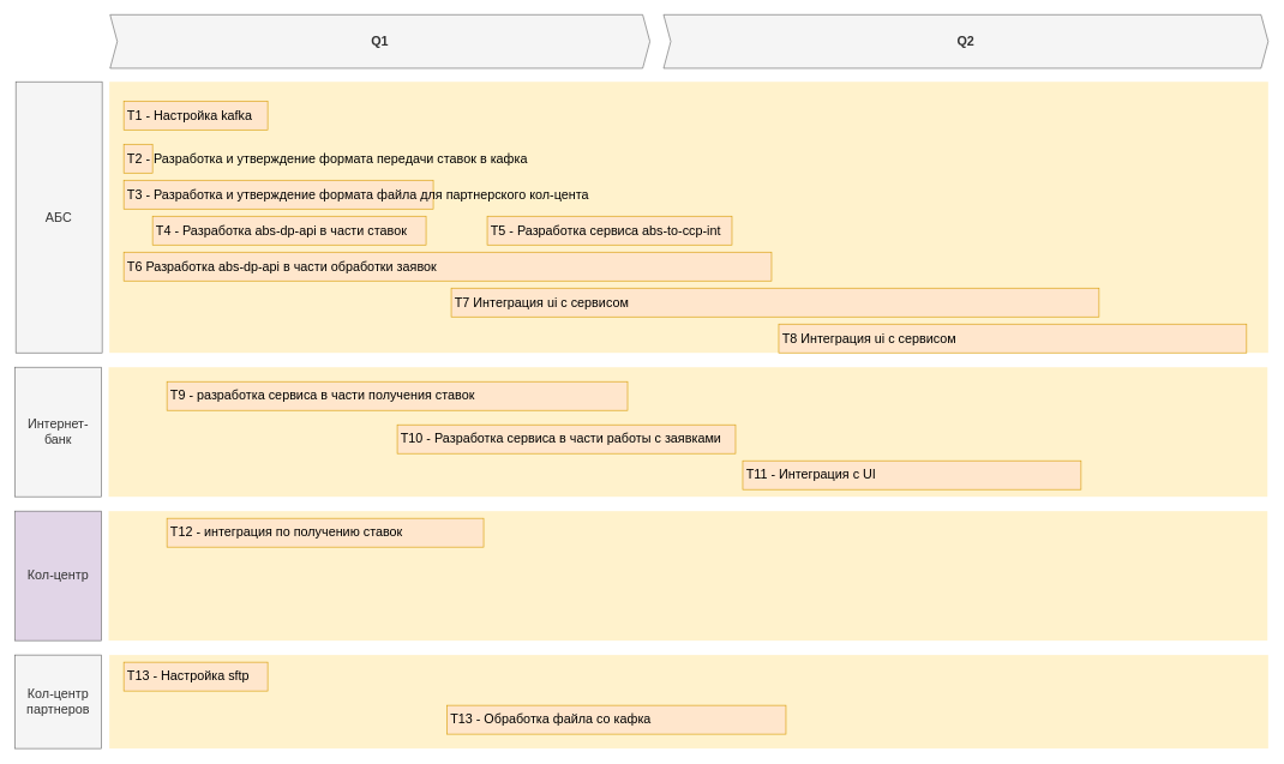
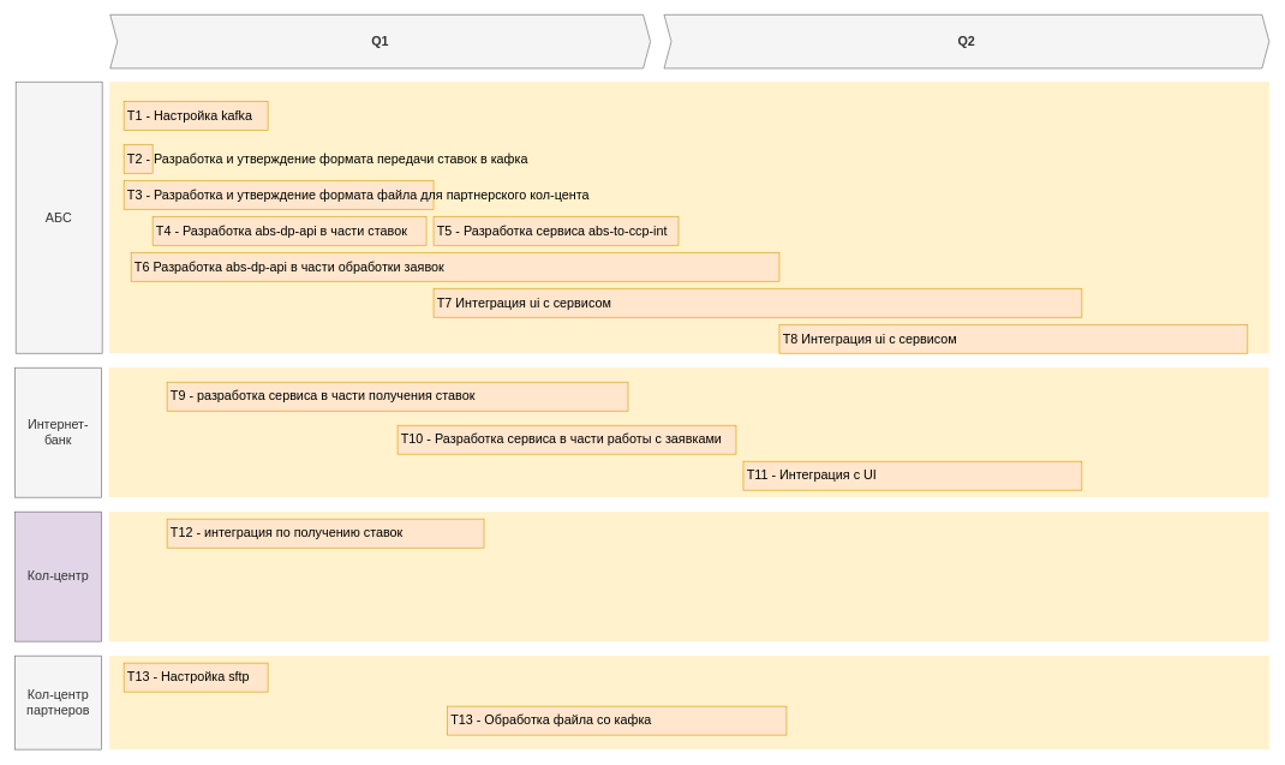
  <mxCell id="0" />
  <mxCell id="1" parent="0" />
  <mxCell id="2" value="" style="shape=rect;fillColor=#fff2cc;strokeColor=none;fontSize=24;html=1;whiteSpace=wrap;align=left;verticalAlign=top;spacing=5;rounded=0;" parent="1" vertex="1"><mxGeometry x="150" y="510" width="1610" height="180" as="geometry" /></mxCell>
  <mxCell id="3" value="" style="shape=rect;fillColor=#fff2cc;strokeColor=none;fontSize=24;html=1;whiteSpace=wrap;align=left;verticalAlign=top;spacing=5;rounded=0;" parent="1" vertex="1"><mxGeometry x="151" y="113.2" width="1610" height="376.8" as="geometry" /></mxCell>
  <mxCell id="4" value="T1 - Настройка kafka" style="shape=rect;fillColor=#ffe6cc;strokeColor=#d79b00;fontSize=18;html=1;whiteSpace=wrap;align=left;verticalAlign=top;spacing=5;rounded=0;" parent="1" vertex="1"><mxGeometry x="171" y="140" width="200" height="40" as="geometry" /></mxCell>
- <mxCell id="5" value="&lt;span style=&quot;&quot;&gt;T6 Разработка abs-dp-api в части обработки заявок&lt;/span&gt;" style="shape=rect;fillColor=#ffe6cc;strokeColor=#d79b00;fontSize=18;html=1;whiteSpace=wrap;align=left;verticalAlign=top;spacing=5;rounded=0;" parent="1" vertex="1"><mxGeometry x="171" y="350" width="900" height="40" as="geometry" /></mxCell>
+ <mxCell id="5" value="&lt;span style=&quot;&quot;&gt;T6 Разработка abs-dp-api в части обработки заявок&lt;/span&gt;" style="shape=rect;fillColor=#ffe6cc;strokeColor=#d79b00;fontSize=18;html=1;whiteSpace=wrap;align=left;verticalAlign=top;spacing=5;rounded=0;" parent="1" vertex="1"><mxGeometry x="181" y="350" width="900" height="40" as="geometry" /></mxCell>
  <mxCell id="6" value="АБС" style="rounded=0;whiteSpace=wrap;html=1;fillColor=#f5f5f5;fontColor=#333333;strokeColor=#666666;fontSize=18;" parent="1" vertex="1"><mxGeometry x="21" y="113.2" width="120" height="376.8" as="geometry" /></mxCell>
  <mxCell id="7" value="Интернет-банк" style="rounded=0;whiteSpace=wrap;html=1;fillColor=#f5f5f5;fontColor=#333333;strokeColor=#666666;fontSize=18;" parent="1" vertex="1"><mxGeometry x="20" y="510" width="120" height="180" as="geometry" /></mxCell>
  <mxCell id="8" value="Q2" style="shape=step;perimeter=stepPerimeter;whiteSpace=wrap;html=1;fixedSize=1;size=10;fillColor=#f5f5f5;strokeColor=#666666;fontSize=18;fontStyle=1;align=center;rounded=0;fontColor=#333333;" parent="1" vertex="1"><mxGeometry x="921" y="20" width="840" height="74.4" as="geometry" /></mxCell>
  <mxCell id="9" value="Q1" style="shape=step;perimeter=stepPerimeter;whiteSpace=wrap;html=1;fixedSize=1;size=10;fillColor=#f5f5f5;strokeColor=#666666;fontSize=18;fontStyle=1;align=center;rounded=0;fontColor=#333333;" vertex="1" parent="1"><mxGeometry x="152" y="20" width="750" height="74.4" as="geometry" /></mxCell>
  <mxCell id="10" value="Кол-центр" style="rounded=0;whiteSpace=wrap;html=1;fillColor=#e1d5e7;fontColor=#333333;strokeColor=#666666;fontSize=18;" vertex="1" parent="1"><mxGeometry x="20" y="710" width="120" height="180" as="geometry" /></mxCell>
  <mxCell id="11" value="Кол-центр&lt;br&gt;партнеров" style="rounded=0;whiteSpace=wrap;html=1;fillColor=#f5f5f5;fontColor=#333333;strokeColor=#666666;fontSize=18;" vertex="1" parent="1"><mxGeometry x="20" y="910" width="120" height="130" as="geometry" /></mxCell>
  <mxCell id="12" value="T4 - Разработка abs-dp-api в части ставок" style="shape=rect;fillColor=#ffe6cc;strokeColor=#d79b00;fontSize=18;html=1;whiteSpace=wrap;align=left;verticalAlign=top;spacing=5;rounded=0;" vertex="1" parent="1"><mxGeometry x="211" y="300" width="380" height="40" as="geometry" /></mxCell>
  <mxCell id="13" value="" style="shape=rect;fillColor=#fff2cc;strokeColor=none;fontSize=24;html=1;whiteSpace=wrap;align=left;verticalAlign=top;spacing=5;rounded=0;" vertex="1" parent="1"><mxGeometry x="150" y="710" width="1610" height="180" as="geometry" /></mxCell>
  <mxCell id="14" value="" style="shape=rect;fillColor=#fff2cc;strokeColor=none;fontSize=24;html=1;whiteSpace=wrap;align=left;verticalAlign=top;spacing=5;rounded=0;" vertex="1" parent="1"><mxGeometry x="151" y="910" width="1610" height="130" as="geometry" /></mxCell>
- <mxCell id="15" value="T5 - Разработка сервиса abs-to-ccp-int" style="shape=rect;fillColor=#ffe6cc;strokeColor=#d79b00;fontSize=18;html=1;whiteSpace=wrap;align=left;verticalAlign=top;spacing=5;rounded=0;" vertex="1" parent="1"><mxGeometry x="676" y="300" width="340" height="40" as="geometry" /></mxCell>
+ <mxCell id="15" value="T5 - Разработка сервиса abs-to-ccp-int" style="shape=rect;fillColor=#ffe6cc;strokeColor=#d79b00;fontSize=18;html=1;whiteSpace=wrap;align=left;verticalAlign=top;spacing=5;rounded=0;" vertex="1" parent="1"><mxGeometry x="601" y="300" width="340" height="40" as="geometry" /></mxCell>
  <mxCell id="16" value="T13 - Обработка файла со кафка" style="shape=rect;fillColor=#ffe6cc;strokeColor=#d79b00;fontSize=18;html=1;whiteSpace=wrap;align=left;verticalAlign=top;spacing=5;rounded=0;" vertex="1" parent="1"><mxGeometry x="620" y="980" width="471" height="40" as="geometry" /></mxCell>
  <mxCell id="17" value="T12 - интеграция по получению ставок" style="shape=rect;fillColor=#ffe6cc;strokeColor=#d79b00;fontSize=18;html=1;whiteSpace=wrap;align=left;verticalAlign=top;spacing=5;rounded=0;" vertex="1" parent="1"><mxGeometry x="231" y="720" width="440" height="40" as="geometry" /></mxCell>
  <mxCell id="18" value="T2 - Разработка и утверждение формата передачи ставок в кафка" style="shape=rect;fillColor=#ffe6cc;strokeColor=#d79b00;fontSize=18;html=1;align=left;verticalAlign=top;spacing=5;rounded=0;" vertex="1" parent="1"><mxGeometry x="171" y="200" width="40" height="40" as="geometry" /></mxCell>
  <mxCell id="19" value="T3 - Разработка и утверждение формата файла для партнерского кол-цента" style="shape=rect;fillColor=#ffe6cc;strokeColor=#d79b00;fontSize=18;html=1;align=left;verticalAlign=top;spacing=5;rounded=0;" vertex="1" parent="1"><mxGeometry x="171" y="250" width="430" height="40" as="geometry" /></mxCell>
  <mxCell id="20" value="T9 - разработка сервиса в части получения ставок" style="shape=rect;fillColor=#ffe6cc;strokeColor=#d79b00;fontSize=18;html=1;whiteSpace=wrap;align=left;verticalAlign=top;spacing=5;rounded=0;" vertex="1" parent="1"><mxGeometry x="231" y="530" width="640" height="40" as="geometry" /></mxCell>
  <mxCell id="21" value="T10 - Разработка сервиса в части работы с заявками" style="shape=rect;fillColor=#ffe6cc;strokeColor=#d79b00;fontSize=18;html=1;whiteSpace=wrap;align=left;verticalAlign=top;spacing=5;rounded=0;" vertex="1" parent="1"><mxGeometry x="551" y="590" width="470" height="40" as="geometry" /></mxCell>
- <mxCell id="22" value="&lt;span style=&quot;&quot;&gt;T7 Интеграция ui с сервисом&lt;/span&gt;" style="shape=rect;fillColor=#ffe6cc;strokeColor=#d79b00;fontSize=18;html=1;whiteSpace=wrap;align=left;verticalAlign=top;spacing=5;rounded=0;" vertex="1" parent="1"><mxGeometry x="626" y="400" width="900" height="40" as="geometry" /></mxCell>
+ <mxCell id="22" value="&lt;span style=&quot;&quot;&gt;T7 Интеграция ui с сервисом&lt;/span&gt;" style="shape=rect;fillColor=#ffe6cc;strokeColor=#d79b00;fontSize=18;html=1;whiteSpace=wrap;align=left;verticalAlign=top;spacing=5;rounded=0;" vertex="1" parent="1"><mxGeometry x="601" y="400" width="900" height="40" as="geometry" /></mxCell>
  <mxCell id="23" value="&lt;span style=&quot;&quot;&gt;T8 Интеграция ui с сервисом&lt;/span&gt;" style="shape=rect;fillColor=#ffe6cc;strokeColor=#d79b00;fontSize=18;html=1;whiteSpace=wrap;align=left;verticalAlign=top;spacing=5;rounded=0;" vertex="1" parent="1"><mxGeometry x="1081" y="450" width="650" height="40" as="geometry" /></mxCell>
  <mxCell id="24" value="T11 - Интеграция с UI" style="shape=rect;fillColor=#ffe6cc;strokeColor=#d79b00;fontSize=18;html=1;whiteSpace=wrap;align=left;verticalAlign=top;spacing=5;rounded=0;" vertex="1" parent="1"><mxGeometry x="1031" y="640" width="470" height="40" as="geometry" /></mxCell>
  <mxCell id="25" value="T13 - Настройка sftp" style="shape=rect;fillColor=#ffe6cc;strokeColor=#d79b00;fontSize=18;html=1;whiteSpace=wrap;align=left;verticalAlign=top;spacing=5;rounded=0;" vertex="1" parent="1"><mxGeometry x="171" y="920" width="200" height="40" as="geometry" /></mxCell>
